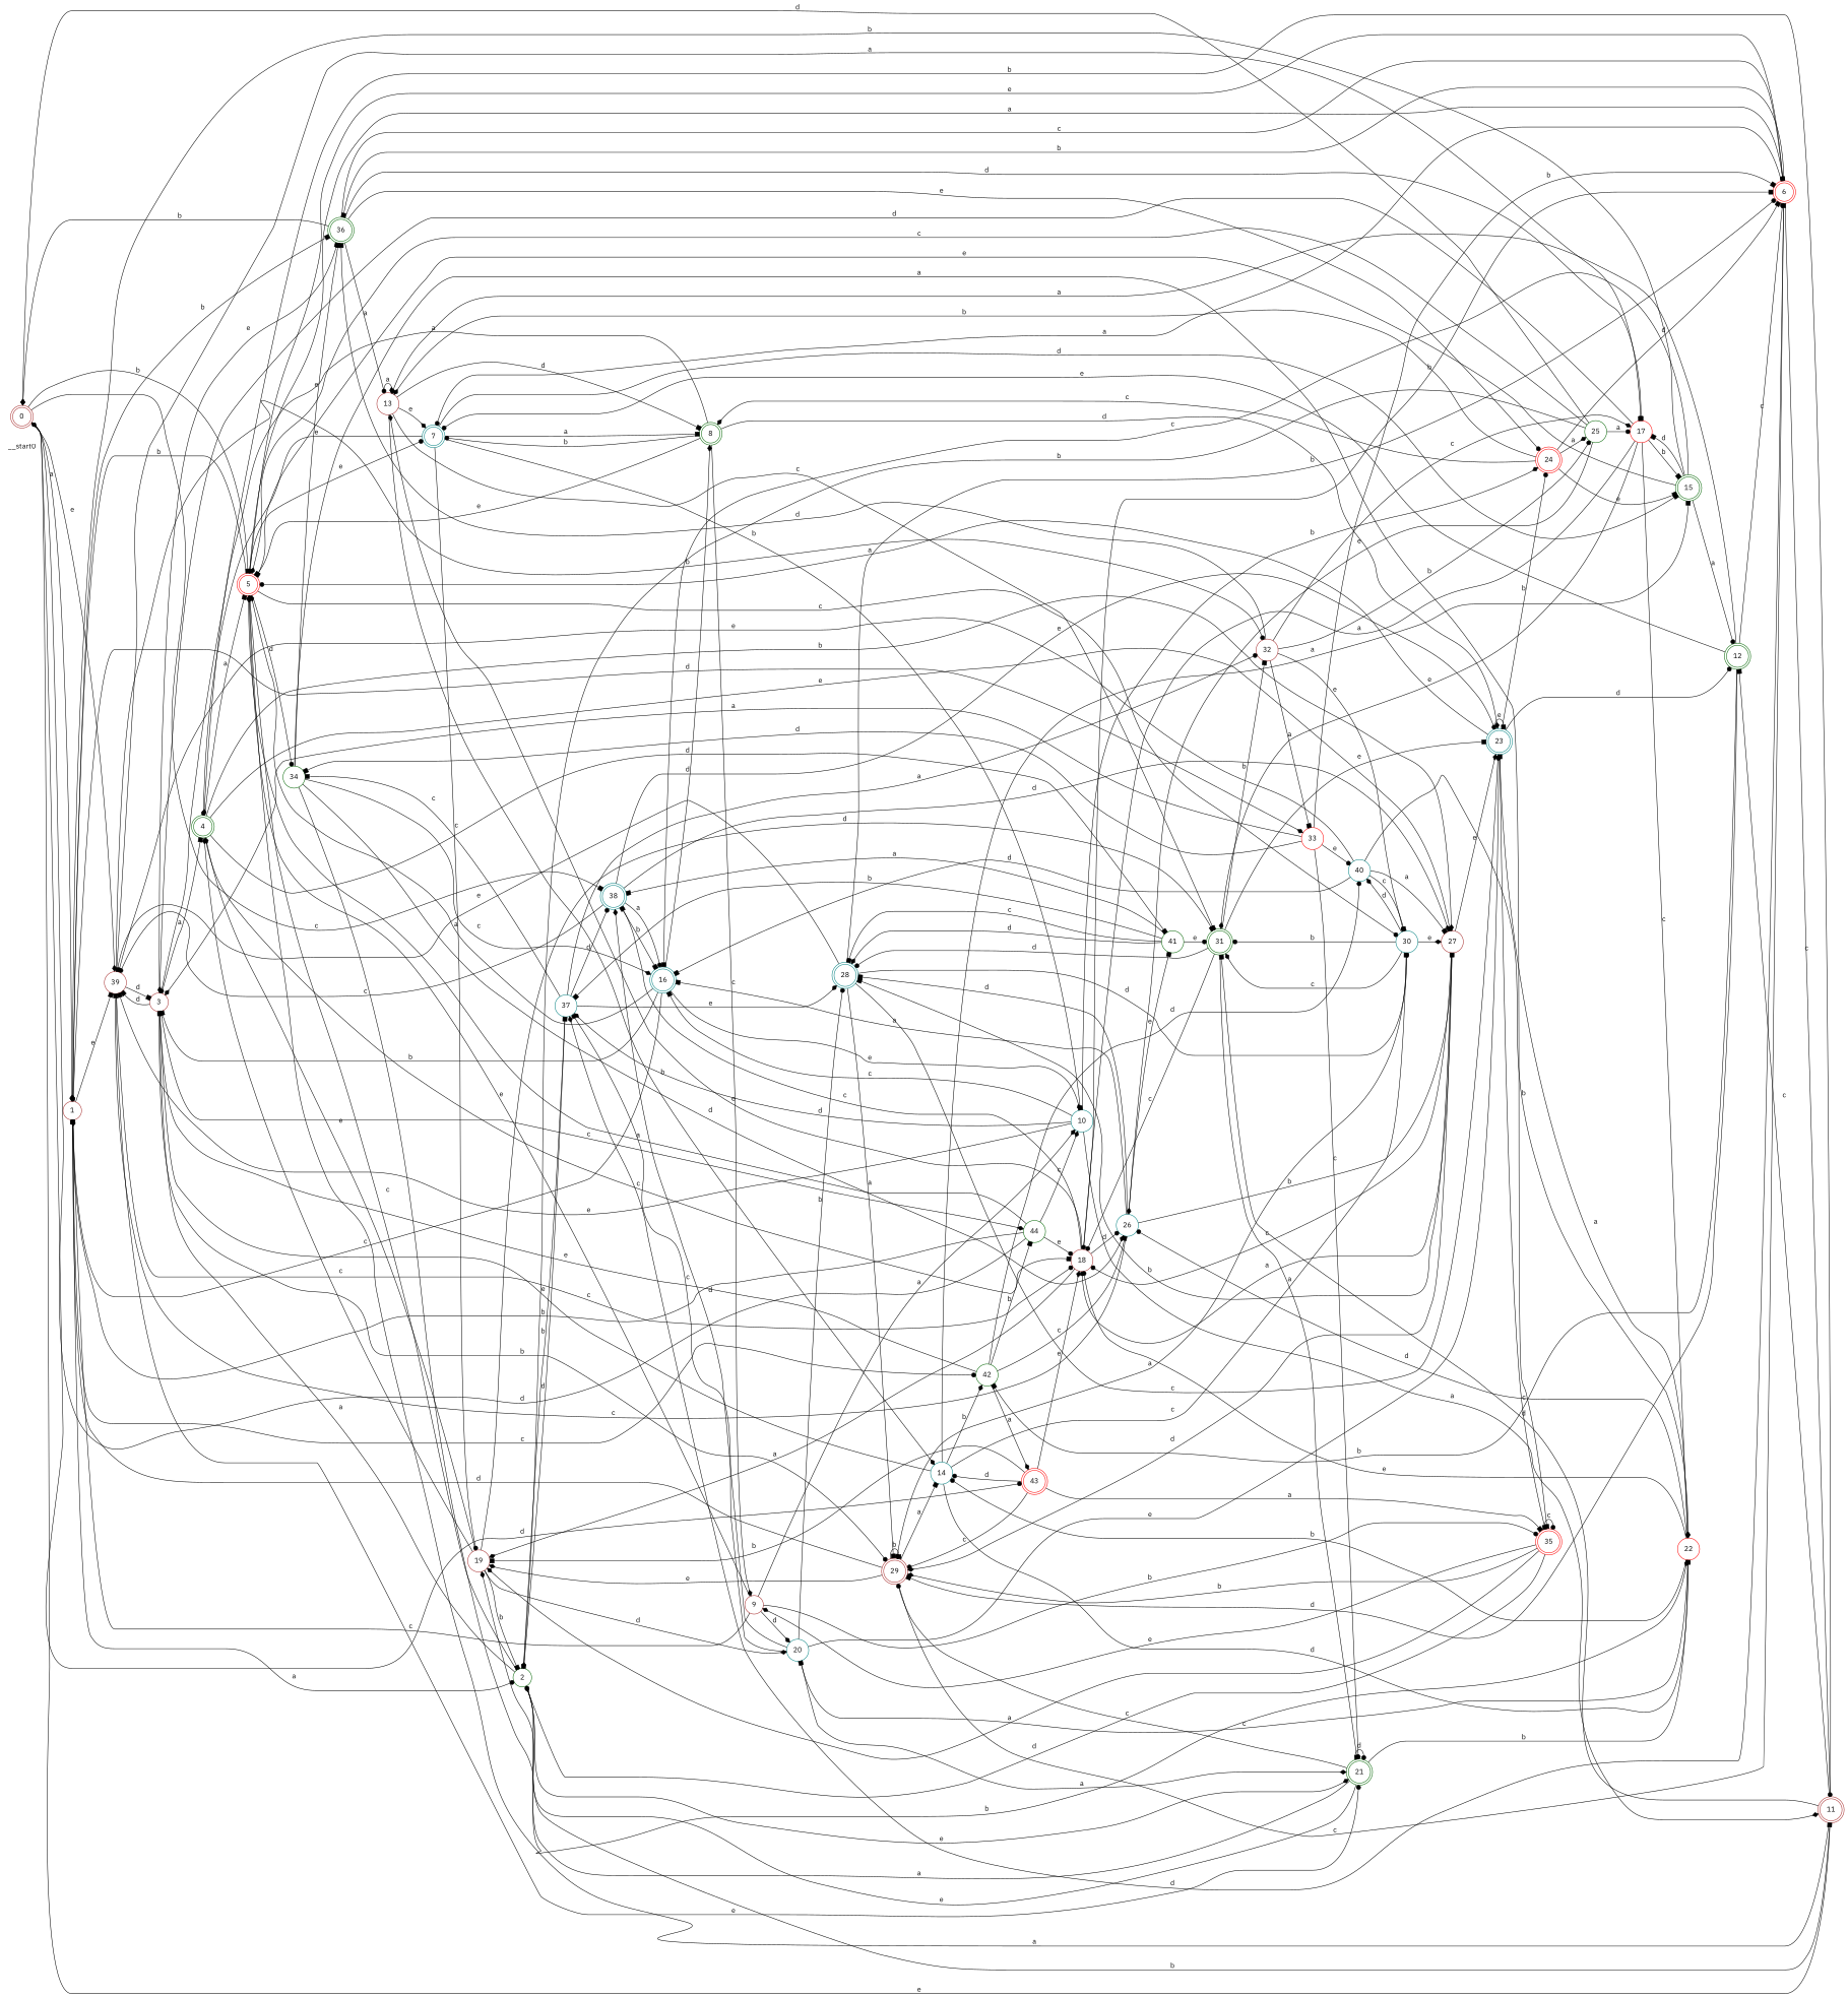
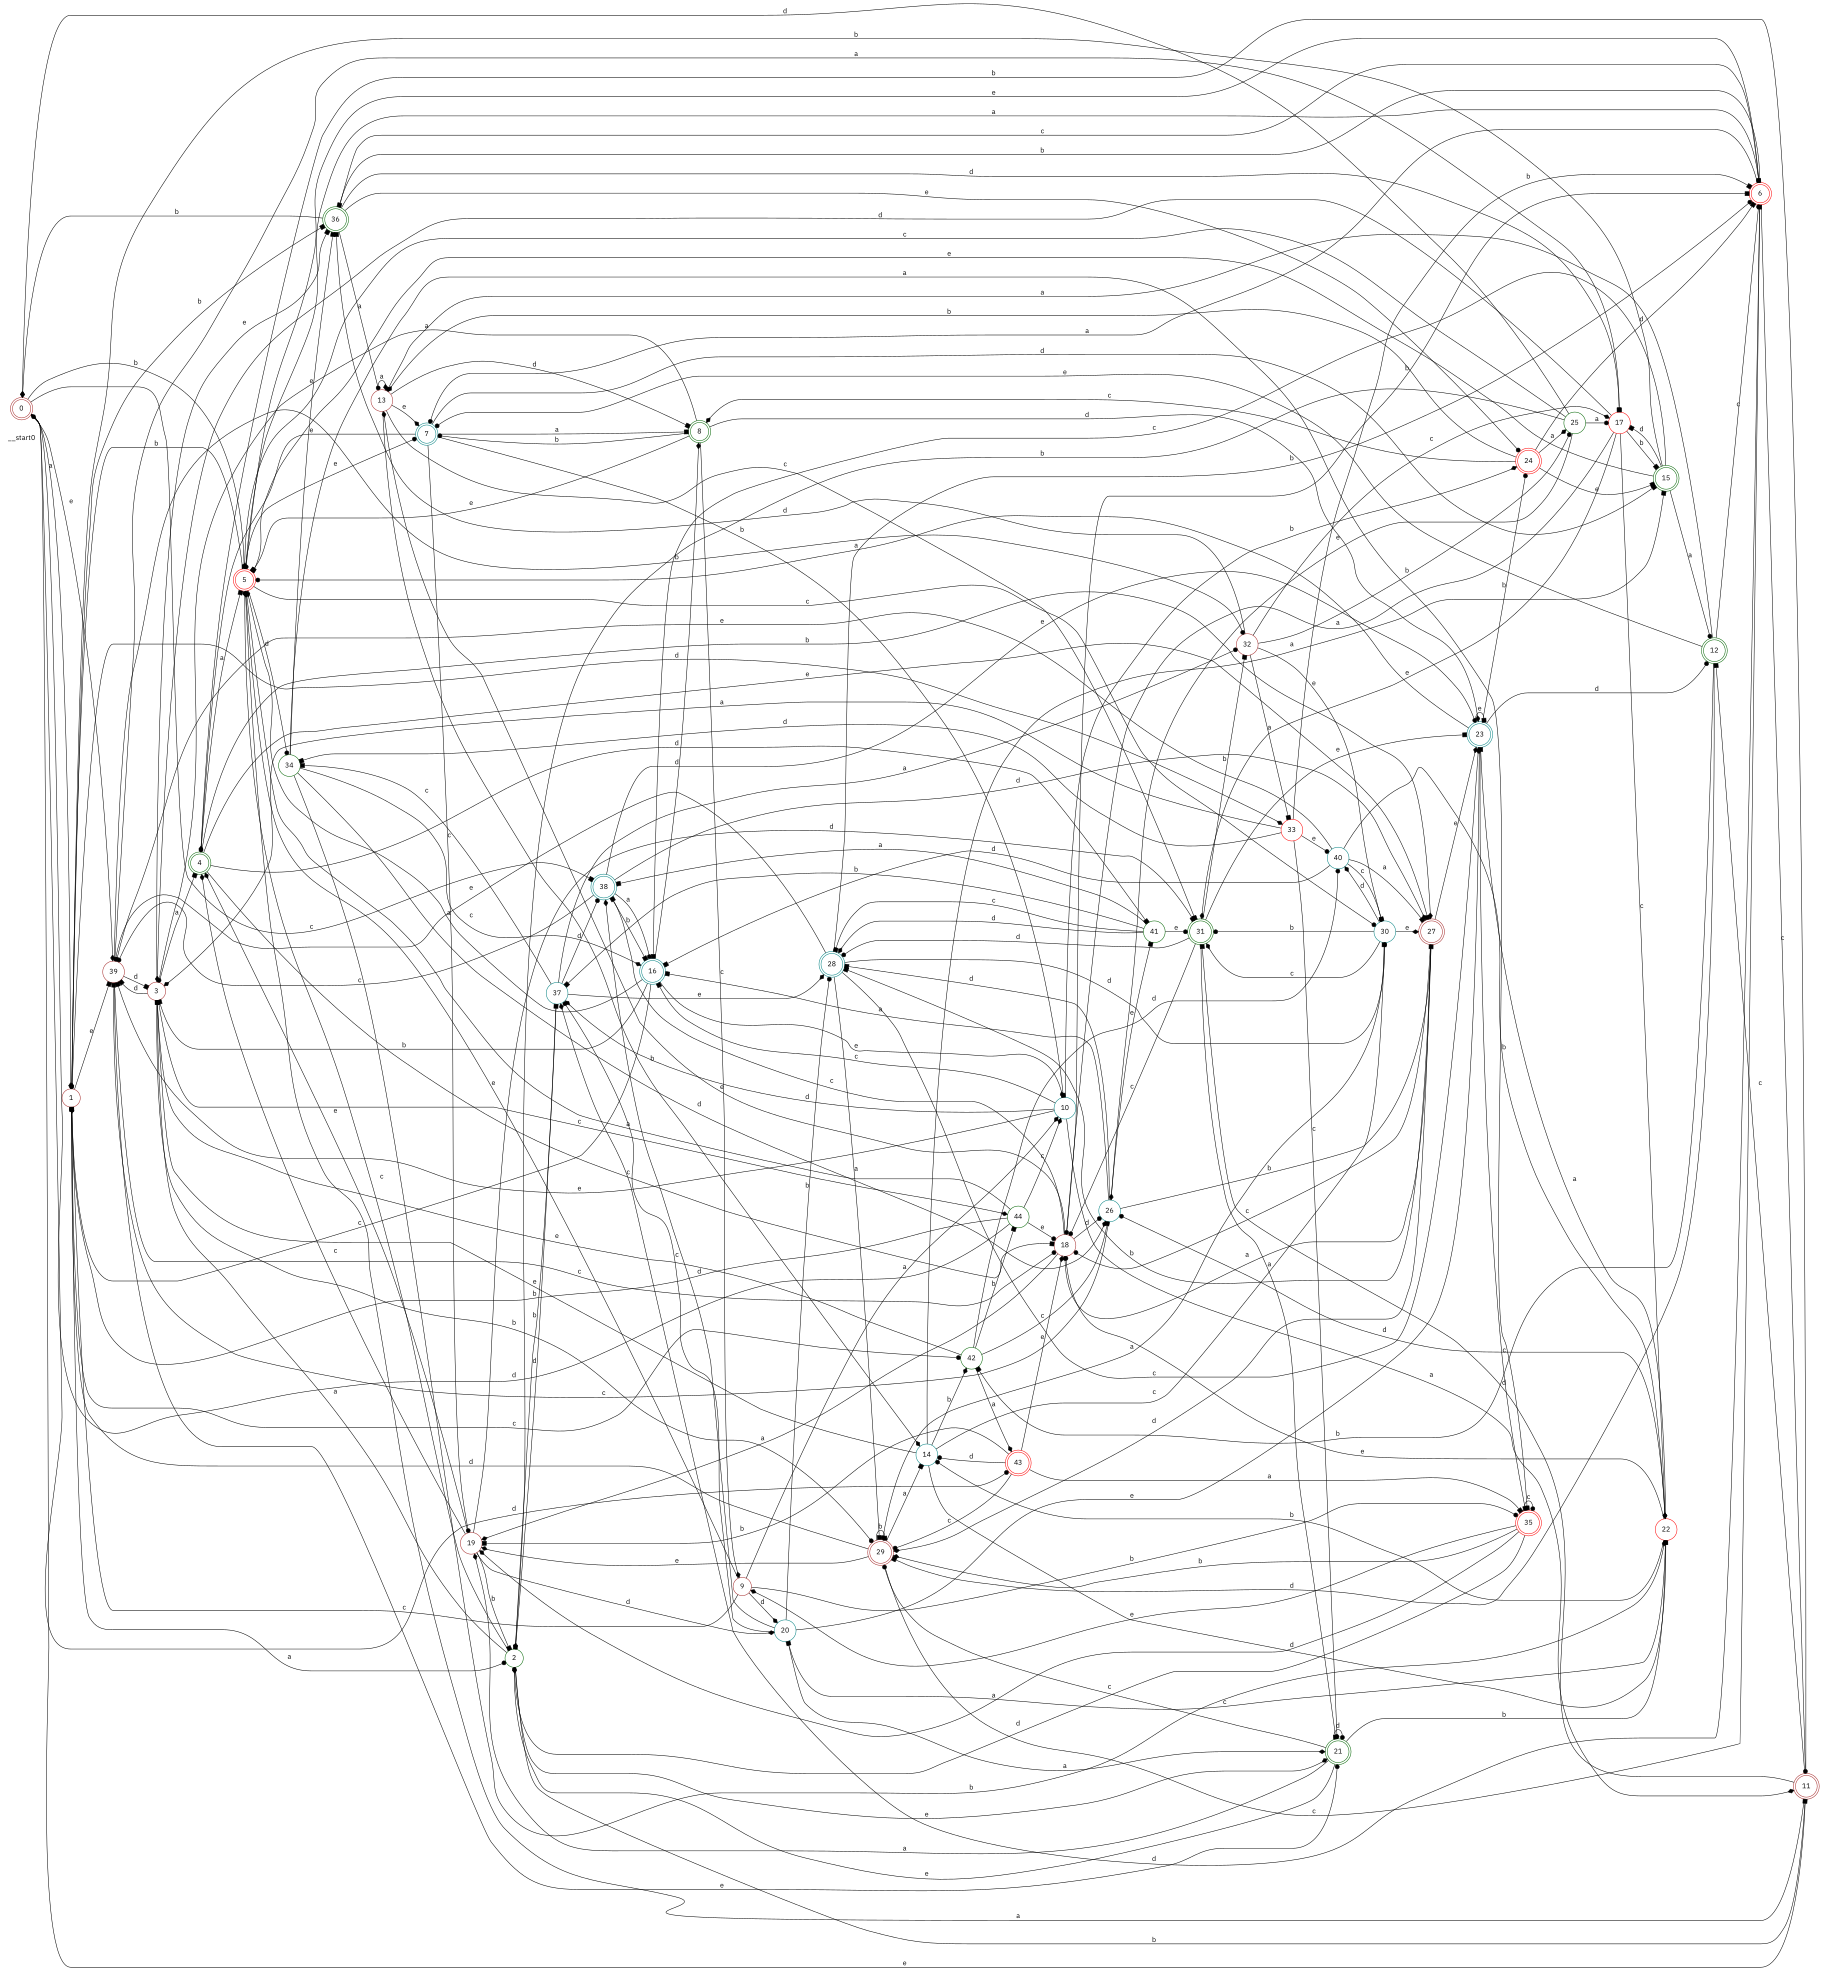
  digraph {
    fontname="IBM Plex Sans"
    rankdir=LR
    node [color=brown fontname="IBM Plex Sans" shape=circle fillcolor=white style=filled]
    edge [arrowhead=box fontname="IBM Plex Sans"]
    __start0 [shape=none fillcolor="" style=""]
    n2 [label=0 shape=doublecircle style="rounded,filled"]
    n3 [label=1]
    n4 [color=red label=5 shape=doublecircle style="rounded,filled"]
    n5 [color=teal label=38 shape=doublecircle style="rounded,filled"]
    n6 [label=39]
    n7 [color=red label=43 shape=doublecircle style="rounded,filled"]
    n8 [color=darkgreen label=2]
    n9 [color=red label=33]
    n10 [color=darkgreen label=36 shape=doublecircle style="rounded,filled"]
    n11 [color=darkgreen label=42]
    n12 [color=red label=6 shape=doublecircle style="rounded,filled"]
    n13 [color=teal label=7 shape=doublecircle style="rounded,filled"]
    n14 [color=teal label=30]
    n15 [color=darkgreen label=34]
-   n16 [label=27 style="rounded,filled"]
+   n16 [label=27 shape=doublecircle style="rounded,filled"]
    n17 [color=teal label=23 shape=doublecircle style="rounded,filled"]
    n18 [color=teal label=16 shape=doublecircle style="rounded,filled"]
    n19 [label=3]
    n20 [color=darkgreen label=21 shape=doublecircle style="rounded,filled"]
    n21 [label=18]
    n22 [color=red label=17]
    n23 [label=32]
    n24 [label=29 shape=doublecircle style="rounded,filled"]
    n25 [label=19]
    n26 [color=red label=35 shape=doublecircle style="rounded,filled"]
    n27 [color=teal label=14]
    n28 [label=11 shape=doublecircle style="rounded,filled"]
    n29 [color=teal label=37]
    n30 [color=teal label=40]
    n31 [color=red label=24 shape=doublecircle style="rounded,filled"]
    n32 [label=13]
    n33 [color=darkgreen label=44]
    n34 [color=teal label=26]
    n35 [color=darkgreen label=4 shape=doublecircle style="rounded,filled"]
    n36 [color=darkgreen label=12 shape=doublecircle style="rounded,filled"]
    n37 [color=darkgreen label=31 shape=doublecircle style="rounded,filled"]
    n38 [color=red label=22]
    n39 [color=teal label=28 shape=doublecircle style="rounded,filled"]
    n40 [color=darkgreen label=41]
    n41 [color=teal label=10]
    n42 [color=darkgreen label=8 shape=doublecircle style="rounded,filled"]
    n43 [color=darkgreen label=15 shape=doublecircle style="rounded,filled"]
    n44 [label=9]
    n45 [color=teal label=20]
    n46 [color=darkgreen label=25]
    n2 -> n3 [arrowhead=diamond label=a]
    n2 -> n4 [label=b]
    n2 -> n5 [label=c]
    n2 -> n6 [arrowhead=diamond label=e]
    n2 -> n7 [arrowhead=dot label=d]
    n3 -> n6 [label=e]
    n3 -> n8 [arrowhead=dot label=a]
    n3 -> n9 [arrowhead=diamond label=d]
    n3 -> n10 [label=b]
    n3 -> n11 [arrowhead=dot label=c]
    n4 -> n3 [arrowhead=dot label=b]
    n4 -> n12 [arrowhead=dot label=a]
    n4 -> n13 [arrowhead=dot label=e]
    n4 -> n14 [arrowhead=dot label=c]
    n4 -> n15 [arrowhead=dot label=d]
    n5 -> n6 [arrowhead=dot label=c]
    n5 -> n16 [arrowhead=diamond label=d]
    n5 -> n17 [arrowhead=dot label=e]
    n5 -> n18 [arrowhead=dot label=a]
    n5 -> n18 [label=b]
    n6 -> n19 [label=d]
    n6 -> n20 [arrowhead=dot label=e]
    n6 -> n21 [arrowhead=dot label=c]
    n6 -> n22 [label=a]
    n6 -> n23 [arrowhead=dot label=b]
    n7 -> n21 [arrowhead=diamond label=e]
    n7 -> n24 [arrowhead=dot label=c]
    n7 -> n25 [label=b]
    n7 -> n26 [label=a]
    n7 -> n27 [arrowhead=dot label=d]
    n8 -> n4 [arrowhead=dot label=c]
    n8 -> n19 [label=a]
    n8 -> n20 [arrowhead=diamond label=e]
    n8 -> n28 [label=b]
    n8 -> n29 [label=d]
    n9 -> n12 [label=b]
    n9 -> n15 [label=d]
    n9 -> n19 [arrowhead=diamond label=a]
    n9 -> n20 [arrowhead=dot label=c]
    n9 -> n30 [arrowhead=dot label=e]
    n10 -> n2 [arrowhead=diamond label=b]
    n10 -> n12 [label=c]
    n10 -> n22 [label=d]
    n10 -> n31 [arrowhead=dot label=e]
    n10 -> n32 [arrowhead=dot label=a]
    n11 -> n7 [arrowhead=diamond label=a]
    n11 -> n19 [arrowhead=dot label=e]
    n11 -> n30 [arrowhead=dot label=d]
    n11 -> n33 [label=b]
    n11 -> n34 [label=c]
    n12 -> n4 [arrowhead=dot label=e]
    n12 -> n10 [label=b]
    n12 -> n13 [arrowhead=dot label=a]
    n12 -> n28 [arrowhead=dot label=c]
    n12 -> n29 [arrowhead=diamond label=d]
    n13 -> n25 [arrowhead=dot label=c]
    n13 -> n35 [arrowhead=dot label=e]
    n13 -> n41 [label=b]
    n13 -> n42 [label=a]
    n13 -> n43 [label=d]
    n14 -> n16 [arrowhead=diamond label=e]
    n14 -> n24 [arrowhead=dot label=a]
    n14 -> n30 [arrowhead=diamond label=d]
    n14 -> n37 [arrowhead=dot label=b]
    n14 -> n37 [arrowhead=diamond label=c]
    n15 -> n10 [label=e]
    n15 -> n18 [arrowhead=diamond label=c]
    n15 -> n26 [label=a]
    n15 -> n34 [arrowhead=diamond label=d]
    n15 -> n38 [arrowhead=diamond label=b]
    n16 -> n17 [arrowhead=diamond label=e]
    n16 -> n21 [arrowhead=dot label=a]
    n16 -> n21 [arrowhead=dot label=c]
    n16 -> n24 [arrowhead=diamond label=d]
    n16 -> n39 [label=b]
    n17 -> n4 [arrowhead=dot label=a]
    n17 -> n17 [label=e]
    n17 -> n26 [label=c]
    n17 -> n31 [arrowhead=dot label=b]
    n17 -> n36 [arrowhead=dot label=d]
    n18 -> n3 [label=c]
    n18 -> n4 [arrowhead=diamond label=a]
    n18 -> n19 [label=b]
    n18 -> n41 [arrowhead=diamond label=e]
    n18 -> n42 [arrowhead=diamond label=d]
    n19 -> n6 [label=d]
    n19 -> n10 [label=e]
    n19 -> n24 [arrowhead=dot label=b]
    n19 -> n33 [arrowhead=diamond label=c]
    n19 -> n35 [label=a]
    n20 -> n8 [arrowhead=dot label=e]
    n20 -> n20 [arrowhead=dot label=d]
    n20 -> n24 [arrowhead=dot label=c]
    n20 -> n25 [arrowhead=diamond label=a]
    n20 -> n38 [arrowhead=dot label=b]
    n21 -> n5 [label=c]
    n21 -> n12 [label=b]
    n21 -> n25 [arrowhead=diamond label=a]
    n21 -> n32 [arrowhead=diamond label=e]
    n21 -> n34 [arrowhead=dot label=d]
    n22 -> n19 [arrowhead=diamond label=d]
    n22 -> n21 [arrowhead=dot label=a]
    n22 -> n37 [arrowhead=diamond label=e]
    n22 -> n38 [arrowhead=diamond label=c]
    n22 -> n43 [label=b]
    n23 -> n9 [label=a]
    n23 -> n10 [label=d]
    n23 -> n14 [arrowhead=dot label=e]
    n23 -> n22 [arrowhead=diamond label=c]
    n23 -> n46 [arrowhead=dot label=b]
    n24 -> n3 [label=d]
    n24 -> n12 [label=c]
    n24 -> n24 [label=b]
    n24 -> n25 [arrowhead=diamond label=e]
    n24 -> n27 [label=a]
    n25 -> n8 [label=b]
    n25 -> n35 [arrowhead=diamond label=c]
    n25 -> n35 [arrowhead=diamond label=e]
    n25 -> n37 [label=d]
    n25 -> n45 [arrowhead=diamond label=d]
    n26 -> n8 [arrowhead=diamond label=d]
    n26 -> n24 [arrowhead=diamond label=b]
    n26 -> n25 [arrowhead=diamond label=a]
    n26 -> n26 [arrowhead=dot label=c]
    n26 -> n44 [arrowhead=diamond label=e]
    n27 -> n11 [arrowhead=diamond label=b]
    n27 -> n14 [label=c]
    n27 -> n19 [label=e]
    n27 -> n38 [label=d]
    n27 -> n43 [label=a]
    n28 -> n2 [arrowhead=diamond label=e]
    n28 -> n4 [arrowhead=diamond label=a]
    n28 -> n35 [arrowhead=diamond label=b]
    n28 -> n36 [label=c]
    n28 -> n37 [label=d]
    n29 -> n5 [arrowhead=dot label=d]
    n29 -> n8 [label=b]
    n29 -> n15 [label=c]
    n29 -> n23 [arrowhead=dot label=a]
    n29 -> n39 [arrowhead=diamond label=e]
    n30 -> n6 [arrowhead=dot label=e]
    n30 -> n14 [label=c]
    n30 -> n16 [label=a]
    n30 -> n18 [label=d]
    n30 -> n38 [arrowhead=diamond label=b]
    n31 -> n12 [label=d]
    n31 -> n32 [arrowhead=diamond label=b]
    n31 -> n42 [arrowhead=diamond label=c]
    n31 -> n43 [label=e]
    n31 -> n46 [arrowhead=diamond label=a]
    n32 -> n13 [arrowhead=diamond label=e]
    n32 -> n27 [arrowhead=diamond label=b]
    n32 -> n32 [arrowhead=diamond label=a]
    n32 -> n37 [label=c]
    n32 -> n42 [label=d]
    n33 -> n2 [arrowhead=diamond label=d]
    n33 -> n3 [arrowhead=dot label=b]
    n33 -> n4 [arrowhead=diamond label=a]
    n33 -> n21 [arrowhead=dot label=e]
    n33 -> n41 [arrowhead=diamond label=c]
    n34 -> n6 [label=c]
    n34 -> n16 [label=b]
    n34 -> n18 [label=a]
    n34 -> n39 [label=d]
    n34 -> n40 [label=e]
    n35 -> n4 [label=a]
    n35 -> n16 [arrowhead=diamond label=b]
    n35 -> n16 [label=e]
    n35 -> n21 [label=c]
    n35 -> n40 [label=d]
    n36 -> n11 [label=b]
    n36 -> n12 [arrowhead=dot label=c]
    n36 -> n13 [arrowhead=dot label=e]
    n36 -> n24 [label=d]
    n36 -> n32 [arrowhead=dot label=a]
    n37 -> n17 [label=e]
    n37 -> n20 [label=a]
    n37 -> n21 [arrowhead=dot label=c]
    n37 -> n23 [label=b]
    n37 -> n39 [arrowhead=dot label=d]
    n38 -> n17 [label=a]
    n38 -> n21 [arrowhead=dot label=e]
    n38 -> n27 [arrowhead=dot label=b]
    n38 -> n34 [arrowhead=dot label=d]
    n38 -> n45 [label=c]
    n39 -> n6 [arrowhead=dot label=e]
    n39 -> n12 [arrowhead=dot label=b]
    n39 -> n14 [arrowhead=dot label=d]
    n39 -> n17 [arrowhead=diamond label=c]
    n39 -> n24 [label=a]
    n40 -> n5 [label=a]
    n40 -> n29 [label=b]
    n40 -> n37 [arrowhead=dot label=e]
    n40 -> n39 [label=c]
    n40 -> n39 [arrowhead=diamond label=d]
    n41 -> n6 [label=e]
    n41 -> n18 [label=c]
    n41 -> n28 [arrowhead=diamond label=a]
    n41 -> n29 [arrowhead=diamond label=d]
    n41 -> n31 [arrowhead=diamond label=b]
    n42 -> n4 [label=e]
    n42 -> n13 [arrowhead=dot label=b]
    n42 -> n17 [arrowhead=diamond label=d]
    n42 -> n19 [arrowhead=dot label=a]
    n42 -> n44 [arrowhead=diamond label=c]
    n43 -> n3 [arrowhead=diamond label=b]
    n43 -> n4 [label=e]
    n43 -> n18 [label=c]
    n43 -> n22 [label=d]
    n43 -> n36 [arrowhead=dot label=a]
    n44 -> n3 [arrowhead=diamond label=c]
    n44 -> n4 [arrowhead=diamond label=e]
    n44 -> n26 [arrowhead=dot label=b]
    n44 -> n41 [arrowhead=diamond label=a]
    n44 -> n45 [arrowhead=diamond label=d]
    n45 -> n5 [arrowhead=diamond label=d]
    n45 -> n17 [arrowhead=diamond label=e]
    n45 -> n20 [arrowhead=diamond label=a]
    n45 -> n29 [arrowhead=dot label=c]
    n45 -> n39 [arrowhead=dot label=b]
    n46 -> n2 [arrowhead=diamond label=d]
    n46 -> n4 [arrowhead=diamond label=c]
    n46 -> n8 [arrowhead=diamond label=b]
    n46 -> n22 [arrowhead=dot label=a]
    n46 -> n34 [arrowhead=diamond label=e]
  }
